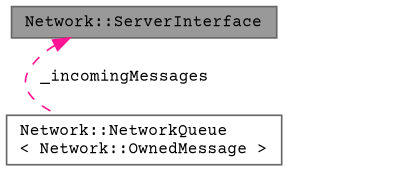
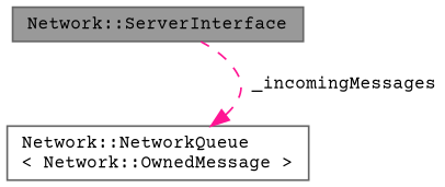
  digraph {
    fontname="Courier Prime"
    node [color=gray40 fontname="Courier Prime" fontsize=10 shape=box style=filled]
    n1 [fillcolor=grey60 fontcolor=black height=0.2 label="Network::ServerInterface" width=0.4]
    n2 [fillcolor=white height=0.2 label="Network::NetworkQueue\l\< Network::OwnedMessage \>" width=0.4]
-   n1 -> n2 [color=deeppink dir=back fontname="Courier Prime" fontsize=10 label=" _incomingMessages" labelfontname=Helvetica labelfontsize=10 style=dashed]
+   n2 -> n1 [color=deeppink dir=back fontname="Courier Prime" fontsize=10 label=" _incomingMessages" labelfontname=Helvetica labelfontsize=10 style=dashed]
  }
